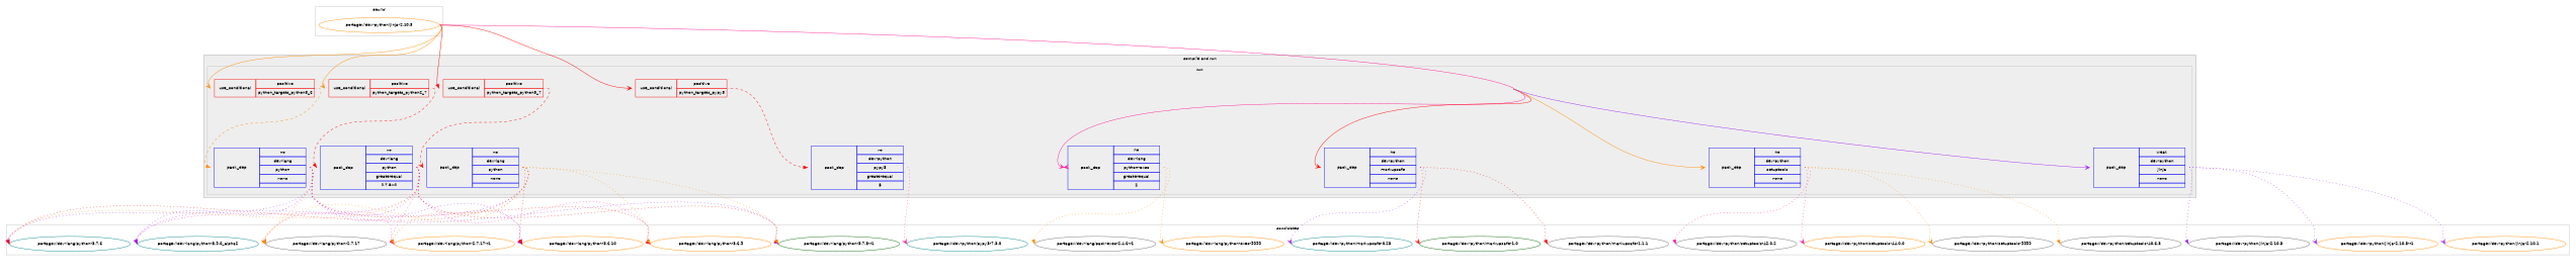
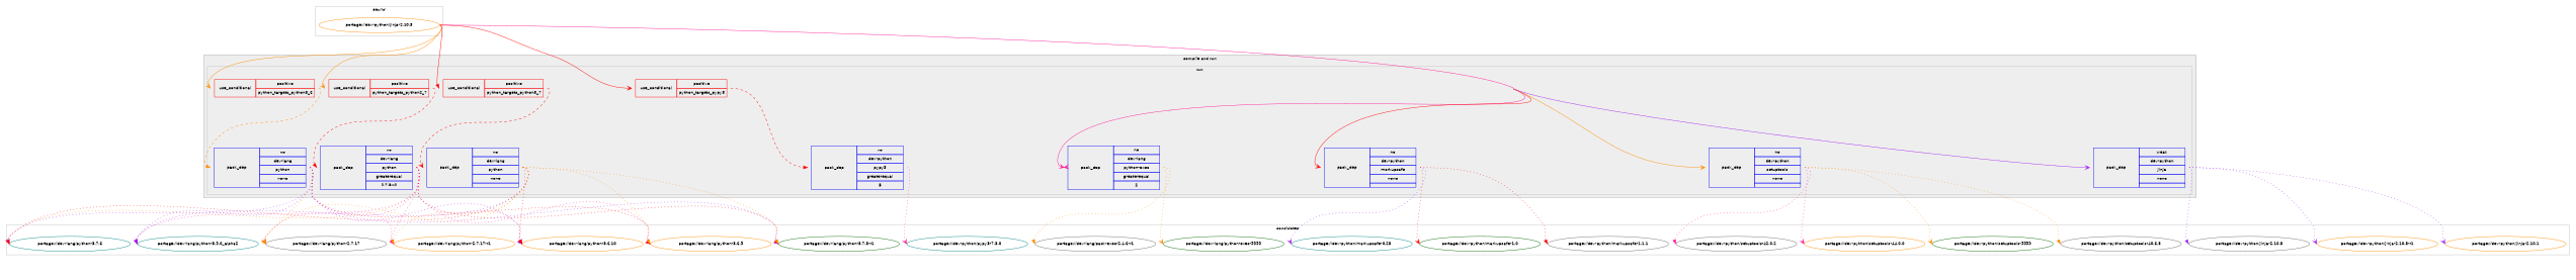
  digraph {
    compound=true
    concentrate=true
    fontname=Helvetica
    fontsize=10
    newrank=true
    rankdir=TB
    ranksep=1.5
    node [color=darkorange fontname=Helvetica fontsize=10]
    edge [arrowhead=vee color=darkorange headport=w style=dotted tailport=e weight=100]
    n1 [label="portage://dev-python/jinja-2.10.3" width=4]
    n2 [color=blue label=<<TABLE BORDER="0" CELLBORDER="1" CELLSPACING="0" CELLPADDING="4" WIDTH="220"><TR><TD ROWSPAN="6" CELLPADDING="30">pack_dep</TD></TR><TR><TD WIDTH="110">no</TD></TR><TR><TD>dev-python</TD></TR><TR><TD>pypy3</TD></TR><TR><TD>greaterequal</TD></TR><TR><TD>5</TD></TR></TABLE>> shape=none]
    n3 [color=red label=<<TABLE BORDER="0" CELLBORDER="1" CELLSPACING="0" CELLPADDING="4"><TR><TD ROWSPAN="3" CELLPADDING="10">use_conditional</TD></TR><TR><TD>positive</TD></TR><TR><TD>python_targets_pypy3</TD></TR></TABLE>> shape=none]
    n4 [color=blue label=<<TABLE BORDER="0" CELLBORDER="1" CELLSPACING="0" CELLPADDING="4" WIDTH="220"><TR><TD ROWSPAN="6" CELLPADDING="30">pack_dep</TD></TR><TR><TD WIDTH="110">no</TD></TR><TR><TD>dev-lang</TD></TR><TR><TD>python</TD></TR><TR><TD>greaterequal</TD></TR><TR><TD>2.7.5-r2</TD></TR></TABLE>> shape=none]
    n5 [color=red label=<<TABLE BORDER="0" CELLBORDER="1" CELLSPACING="0" CELLPADDING="4"><TR><TD ROWSPAN="3" CELLPADDING="10">use_conditional</TD></TR><TR><TD>positive</TD></TR><TR><TD>python_targets_python2_7</TD></TR></TABLE>> shape=none]
    n6 [color=blue label=<<TABLE BORDER="0" CELLBORDER="1" CELLSPACING="0" CELLPADDING="4" WIDTH="220"><TR><TD ROWSPAN="6" CELLPADDING="30">pack_dep</TD></TR><TR><TD WIDTH="110">no</TD></TR><TR><TD>dev-lang</TD></TR><TR><TD>python</TD></TR><TR><TD>none</TD></TR><TR><TD></TD></TR></TABLE>> shape=none]
    n7 [color=red label=<<TABLE BORDER="0" CELLBORDER="1" CELLSPACING="0" CELLPADDING="4"><TR><TD ROWSPAN="3" CELLPADDING="10">use_conditional</TD></TR><TR><TD>positive</TD></TR><TR><TD>python_targets_python3_6</TD></TR></TABLE>> shape=none]
    n8 [color=blue label=<<TABLE BORDER="0" CELLBORDER="1" CELLSPACING="0" CELLPADDING="4" WIDTH="220"><TR><TD ROWSPAN="6" CELLPADDING="30">pack_dep</TD></TR><TR><TD WIDTH="110">no</TD></TR><TR><TD>dev-lang</TD></TR><TR><TD>python</TD></TR><TR><TD>none</TD></TR><TR><TD></TD></TR></TABLE>> shape=none]
    n9 [color=red label=<<TABLE BORDER="0" CELLBORDER="1" CELLSPACING="0" CELLPADDING="4"><TR><TD ROWSPAN="3" CELLPADDING="10">use_conditional</TD></TR><TR><TD>positive</TD></TR><TR><TD>python_targets_python3_7</TD></TR></TABLE>> shape=none]
    n10 [color=blue label=<<TABLE BORDER="0" CELLBORDER="1" CELLSPACING="0" CELLPADDING="4" WIDTH="220"><TR><TD ROWSPAN="6" CELLPADDING="30">pack_dep</TD></TR><TR><TD WIDTH="110">no</TD></TR><TR><TD>dev-lang</TD></TR><TR><TD>python-exec</TD></TR><TR><TD>greaterequal</TD></TR><TR><TD>2</TD></TR></TABLE>> shape=none]
    n11 [color=blue label=<<TABLE BORDER="0" CELLBORDER="1" CELLSPACING="0" CELLPADDING="4" WIDTH="220"><TR><TD ROWSPAN="6" CELLPADDING="30">pack_dep</TD></TR><TR><TD WIDTH="110">no</TD></TR><TR><TD>dev-python</TD></TR><TR><TD>markupsafe</TD></TR><TR><TD>none</TD></TR><TR><TD></TD></TR></TABLE>> shape=none]
    n12 [color=blue label=<<TABLE BORDER="0" CELLBORDER="1" CELLSPACING="0" CELLPADDING="4" WIDTH="220"><TR><TD ROWSPAN="6" CELLPADDING="30">pack_dep</TD></TR><TR><TD WIDTH="110">no</TD></TR><TR><TD>dev-python</TD></TR><TR><TD>setuptools</TD></TR><TR><TD>none</TD></TR><TR><TD></TD></TR></TABLE>> shape=none]
    n13 [color=blue label=<<TABLE BORDER="0" CELLBORDER="1" CELLSPACING="0" CELLPADDING="4" WIDTH="220"><TR><TD ROWSPAN="6" CELLPADDING="30">pack_dep</TD></TR><TR><TD WIDTH="110">weak</TD></TR><TR><TD>dev-python</TD></TR><TR><TD>jinja</TD></TR><TR><TD>none</TD></TR><TR><TD></TD></TR></TABLE>> shape=none]
    n14 [color=teal label="portage://dev-python/pypy3-7.3.0" width=4]
    n15 [color=teal label="portage://dev-lang/python-3.9.0_alpha2" width=4]
    n16 [color=teal label="portage://dev-lang/python-3.7.6" width=4]
    n17 [color=darkgreen label="portage://dev-lang/python-3.7.3-r1" width=4]
    n18 [label="portage://dev-lang/python-3.6.9" width=4]
    n19 [label="portage://dev-lang/python-3.6.10" width=4]
    n20 [label="portage://dev-lang/python-2.7.17-r1" width=4]
    n21 [color=gray40 label="portage://dev-lang/python-2.7.17" width=4]
-   n22 [label="portage://dev-lang/python-exec-9999" width=4]
+   n22 [color=darkgreen label="portage://dev-lang/python-exec-9999" width=4]
    n23 [color=gray40 label="portage://dev-lang/pack-exec-2.4.6-r1" width=4]
    n24 [color=gray40 label="portage://dev-python/markupsafe-1.1.1" width=4]
    n25 [color=darkgreen label="portage://dev-python/markupsafe-1.0" width=4]
    n26 [color=teal label="portage://dev-python/markupsafe-0.23" width=4]
-   n27 [color=gray40 label="portage://dev-python/setuptools-9999" width=4]
+   n27 [color=darkgreen label="portage://dev-python/setuptools-9999" width=4]
    n28 [label="portage://dev-python/setuptools-44.0.0" width=4]
    n29 [color=gray40 label="portage://dev-python/setuptools-42.0.2" width=4]
    n30 [color=gray40 label="portage://dev-python/setuptools-40.6.3" width=4]
    n31 [label="portage://dev-python/jinja-2.10.3-r1" width=4]
    n32 [color=gray40 label="portage://dev-python/jinja-2.10.3" width=4]
    n33 [label="portage://dev-python/jinja-2.10.1" width=4]
    subgraph cluster_1 {
      color=gray
      label=<<i>ebuild</i>>
      rank=same
      n1
    }
    subgraph cluster_2 {
      color=gray
      label=<<i>dependencies</i>>
      subgraph cluster_3 {
        color=gray
        fillcolor="#eeeeee"
        label=<<i>compile</i>>
        style=filled
      }
      subgraph cluster_4 {
        color=gray
        fillcolor="#eeeeee"
        label=<<i>compile and run</i>>
        style=filled
      }
      subgraph cluster_5 {
        color=gray
        fillcolor="#eeeeee"
        label=<<i>run</i>>
        style=filled
        subgraph sub_6 {
          color=gray
          fillcolor="#eeeeee"
          label=<<i>run</i>>
          style=filled
          n3
          subgraph sub_7 {
            color=gray
            fillcolor="#eeeeee"
            label=<<i>run</i>>
            style=filled
            n2
          }
        }
        subgraph sub_8 {
          color=gray
          fillcolor="#eeeeee"
          label=<<i>run</i>>
          style=filled
          n5
          subgraph sub_9 {
            color=gray
            fillcolor="#eeeeee"
            label=<<i>run</i>>
            style=filled
            n4
          }
        }
        subgraph sub_10 {
          color=gray
          fillcolor="#eeeeee"
          label=<<i>run</i>>
          style=filled
          n7
          subgraph sub_11 {
            color=gray
            fillcolor="#eeeeee"
            label=<<i>run</i>>
            style=filled
            n6
          }
        }
        subgraph sub_12 {
          color=gray
          fillcolor="#eeeeee"
          label=<<i>run</i>>
          style=filled
          n9
          subgraph sub_13 {
            color=gray
            fillcolor="#eeeeee"
            label=<<i>run</i>>
            style=filled
            n8
          }
        }
        subgraph sub_14 {
          color=gray
          fillcolor="#eeeeee"
          label=<<i>run</i>>
          style=filled
          n10
        }
        subgraph sub_15 {
          color=gray
          fillcolor="#eeeeee"
          label=<<i>run</i>>
          style=filled
          n11
        }
        subgraph sub_16 {
          color=gray
          fillcolor="#eeeeee"
          label=<<i>run</i>>
          style=filled
          n12
        }
        subgraph sub_17 {
          color=gray
          fillcolor="#eeeeee"
          label=<<i>run</i>>
          style=filled
          n13
        }
      }
    }
    subgraph cluster_18 {
      color=gray
      label=<<i>candidates</i>>
      rank=same
      subgraph sub_19 {
        color=black
        label=<<i>candidates</i>>
        nodesep=1
        rank=same
        n14
      }
      subgraph sub_20 {
        color=black
        label=<<i>candidates</i>>
        nodesep=1
        rank=same
        n15
        n16
        n17
        n18
        n19
        n20
        n21
      }
      subgraph sub_21 {
        color=black
        label=<<i>candidates</i>>
        nodesep=1
        rank=same
        n15
        n16
        n17
        n18
        n19
        n20
        n21
      }
      subgraph sub_22 {
        color=black
        label=<<i>candidates</i>>
        nodesep=1
        rank=same
        n15
        n16
        n17
        n18
        n19
        n20
        n21
      }
      subgraph sub_23 {
        color=black
        label=<<i>candidates</i>>
        nodesep=1
        rank=same
        n22
        n23
      }
      subgraph sub_24 {
        color=black
        label=<<i>candidates</i>>
        nodesep=1
        rank=same
        n24
        n25
        n26
      }
      subgraph sub_25 {
        color=black
        label=<<i>candidates</i>>
        nodesep=1
        rank=same
        n27
        n28
        n29
        n30
      }
      subgraph sub_26 {
        color=black
        label=<<i>candidates</i>>
        nodesep=1
        rank=same
        n31
        n32
        n33
      }
    }
    n1 -> n3 [color=red style=solid weight=20]
    n1 -> n5 [style=solid weight=20]
    n1 -> n7 [style=solid weight=20]
    n1 -> n9 [arrowhead=normal color=red style=solid weight=20]
    n1 -> n10 [color=deeppink style=solid weight=20]
    n1 -> n11 [color=red style=solid weight=20]
    n1 -> n12 [style=solid weight=20]
    n1 -> n13 [color=purple style=solid weight=20]
    n2 -> n14 [color=deeppink]
    n3 -> n2 [arrowhead=normal color=red style=dashed weight=20]
    n4 -> n15 [arrowhead=normal color=deeppink]
    n4 -> n16 [arrowhead=normal]
    n4 -> n17 [arrowhead=normal color=red]
    n4 -> n18 [arrowhead=normal color=deeppink]
    n4 -> n19 [color=deeppink]
    n4 -> n20 [arrowhead=normal color=deeppink]
    n4 -> n21 [color=deeppink]
    n5 -> n4 [arrowhead=normal color=red style=dashed weight=20]
    n6 -> n15 [arrowhead=normal color=purple]
    n6 -> n16 [arrowhead=normal color=purple]
    n6 -> n17 [color=purple]
    n6 -> n18 [color=red]
    n6 -> n19 [arrowhead=normal color=purple]
    n6 -> n20 [arrowhead=normal color=deeppink]
    n6 -> n21
    n7 -> n6 [arrowhead=normal style=dashed weight=20]
    n8 -> n15 [color=purple]
    n8 -> n16 [color=red]
    n8 -> n17 [arrowhead=normal]
    n8 -> n18 [arrowhead=normal]
    n8 -> n19 [arrowhead=normal color=red]
    n8 -> n20 [arrowhead=normal]
    n8 -> n21
    n9 -> n8 [color=red style=dashed weight=20]
    n10 -> n22
    n10 -> n23 [arrowhead=normal]
    n11 -> n24 [arrowhead=normal color=red]
    n11 -> n25 [color=red]
    n11 -> n26 [color=purple]
    n12 -> n27
    n12 -> n28 [color=deeppink]
    n12 -> n29 [arrowhead=normal color=deeppink]
    n12 -> n30 [arrowhead=normal]
    n13 -> n31 [color=purple]
    n13 -> n32 [arrowhead=normal color=purple]
    n13 -> n33 [color=purple]
  }
